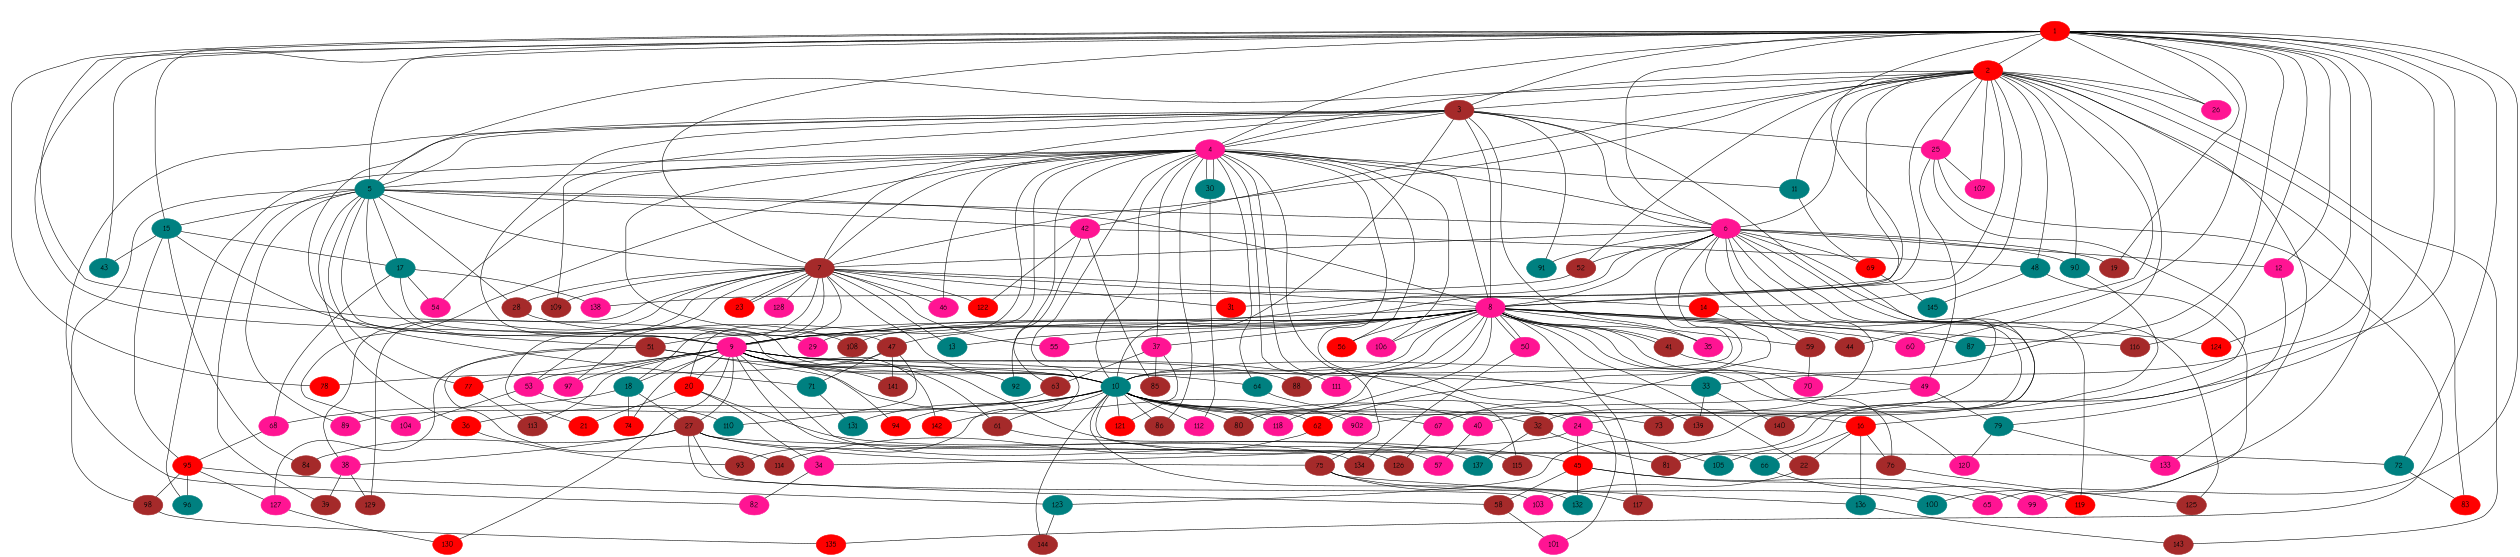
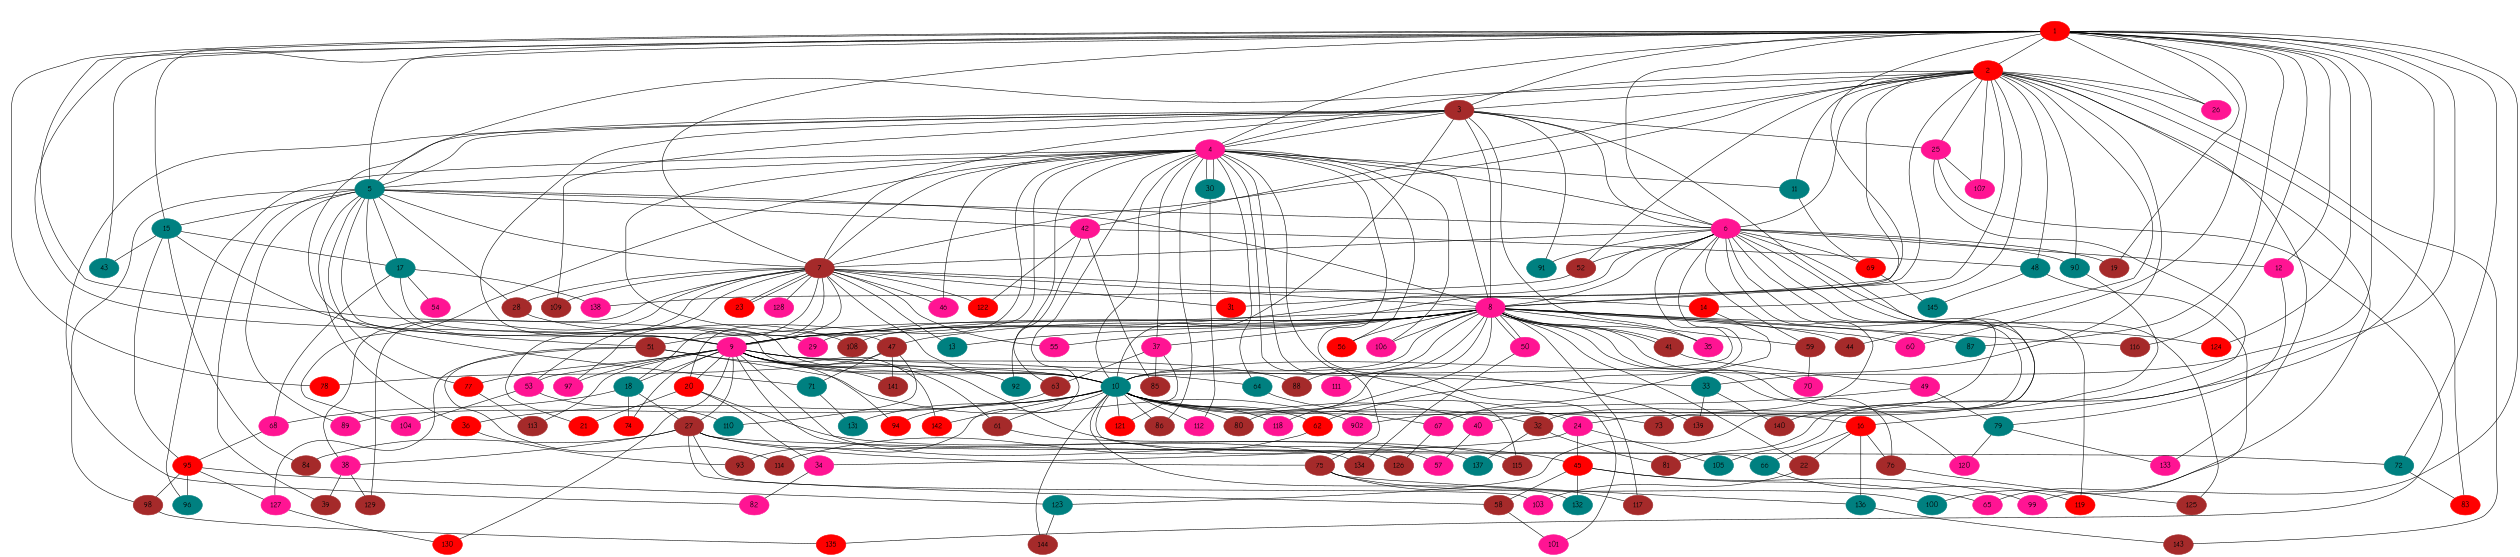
  graph {
    fontname="Comic Neue"
    node [color=deeppink fontname="Comic Neue" style=filled]
    edge [fontname="Comic Neue"]
    1 [color=red]
    2 [color=red]
    3 [color=brown]
    4
    5 [color=teal]
    6
    7 [color=brown]
    8
    9
    10 [color=teal]
    12
    15 [color=teal]
    16 [color=red]
    19 [color=brown]
    26
    33 [color=teal]
    43 [color=teal]
    60
    72 [color=teal]
    78 [color=red]
    87 [color=teal]
    99
    105 [color=teal]
    116 [color=brown]
    124 [color=red]
    11 [color=teal]
    14 [color=red]
    25
    31 [color=red]
    42
    44 [color=brown]
    48 [color=teal]
    52 [color=brown]
    83 [color=red]
    90 [color=teal]
    100 [color=teal]
    107
    133
    143 [color=brown]
    35
    71 [color=teal]
    73 [color=brown]
    82
    91 [color=teal]
    109 [color=brown]
    20 [color=red]
    30 [color=teal]
    37
    46
    47 [color=brown]
    54
    56 [color=red]
    63 [color=brown]
    64 [color=teal]
    75 [color=brown]
    86 [color=brown]
    93 [color=brown]
    96 [color=teal]
    101
    104
    106
    115 [color=brown]
    139 [color=brown]
    17 [color=teal]
    28 [color=brown]
    36 [color=red]
    39 [color=brown]
    77 [color=red]
    89
    98 [color=brown]
    24
    32 [color=brown]
    40
    59 [color=brown]
    62 [color=red]
    69 [color=red]
    119 [color=red]
    123 [color=teal]
    125 [color=brown]
    13 [color=teal]
    18 [color=teal]
    21 [color=red]
    23 [color=red]
    38
    53
    55
    97
    122 [color=red]
    128
    129 [color=brown]
    22 [color=brown]
    29
    41 [color=brown]
    50
    51 [color=brown]
    70
    76 [color=brown]
    80 [color=brown]
    88 [color=brown]
    108 [color=brown]
    111
    117 [color=brown]
    118
    120
    27 [color=brown]
    45 [color=red]
    57
    61 [color=brown]
    74 [color=red]
    92 [color=teal]
    94 [color=red]
    113 [color=brown]
    126 [color=brown]
    130 [color=red]
    142 [color=red]
    66 [color=teal]
    112
    121 [color=red]
    131 [color=teal]
    132 [color=teal]
    144 [color=brown]
    79 [color=teal]
    84 [color=brown]
    95 [color=red]
    136 [color=teal]
    140 [color=brown]
    67
    49
    81 [color=brown]
    135 [color=red]
    85 [color=brown]
    65
    145 [color=teal]
    138
    34
    137 [color=teal]
    110 [color=teal]
    141 [color=brown]
    68
    114 [color=brown]
    103
    134 [color=brown]
    n143 [label=902]
    127
    58 [color=brown]
    1 -- 2
    1 -- 3
    1 -- 4
    1 -- 5
    1 -- 6
    1 -- 7
    1 -- 8
    1 -- 9
    1 -- 10
    1 -- 12
    1 -- 15
    1 -- 16
    1 -- 19
    1 -- 26
    1 -- 33
    1 -- 43
    1 -- 60
    1 -- 72
    1 -- 78
    1 -- 87
    1 -- 99
    1 -- 105
    1 -- 116
    1 -- 124
    2 -- 3
    2 -- 4
    2 -- 5
    2 -- 6
    2 -- 7
    2 -- 8
    2 -- 9
    2 -- 10
    2 -- 26
    2 -- 11
    2 -- 14
    2 -- 25
    2 -- 31
    2 -- 42
    2 -- 44
    2 -- 48
    2 -- 52
    2 -- 83
    2 -- 90
    2 -- 100
    2 -- 107
    2 -- 133
    2 -- 143
    3 -- 4
    3 -- 5
    3 -- 6
    3 -- 7
    3 -- 8
    3 -- 9
    3 -- 10
    3 -- 25
    3 -- 35
    3 -- 71
    3 -- 73
    3 -- 82
    3 -- 91
    3 -- 109
    4 -- 5
    4 -- 6
    4 -- 7
    4 -- 8
    4 -- 9
    4 -- 10
    4 -- 11
    4 -- 20
    4 -- 30
    4 -- 30
    4 -- 37
    4 -- 46
    4 -- 47
-   4 -- 54
    4 -- 56
    4 -- 63
    4 -- 64
    4 -- 75
    4 -- 86
    4 -- 93
    4 -- 96
    4 -- 101
    4 -- 104
    4 -- 106
    4 -- 115
    4 -- 139
    5 -- 6
    5 -- 7
    5 -- 8
    5 -- 9
    5 -- 10
    5 -- 15
    5 -- 42
    5 -- 17
    5 -- 28
    5 -- 36
    5 -- 39
    5 -- 77
    5 -- 89
    5 -- 98
    6 -- 7
    6 -- 8
    6 -- 9
    6 -- 10
    6 -- 12
    6 -- 19
    6 -- 52
    6 -- 90
    6 -- 91
    6 -- 24
    6 -- 32
    6 -- 40
    6 -- 59
    6 -- 62
    6 -- 69
    6 -- 119
    6 -- 123
    6 -- 125
    7 -- 8
    7 -- 9
    7 -- 10
    7 -- 14
    7 -- 31
    7 -- 109
    7 -- 46
    7 -- 28
    7 -- 13
    7 -- 18
    7 -- 21
    7 -- 23
    7 -- 23
    7 -- 38
    7 -- 53
    7 -- 55
    7 -- 97
    7 -- 122
    7 -- 128
    7 -- 129
    8 -- 9
    8 -- 10
    8 -- 60
    8 -- 87
    8 -- 116
    8 -- 124
    8 -- 44
    8 -- 35
    8 -- 37
    8 -- 47
    8 -- 56
    8 -- 106
    8 -- 59
    8 -- 13
    8 -- 55
    8 -- 22
    8 -- 29
    8 -- 41
    8 -- 41
    8 -- 50
    8 -- 50
    8 -- 51
    8 -- 70
    8 -- 76
    8 -- 80
    8 -- 88
    8 -- 108
    8 -- 111
    8 -- 117
    8 -- 118
    8 -- 120
    9 -- 10
    9 -- 33
    9 -- 20
    9 -- 64
    9 -- 77
    9 -- 18
    9 -- 53
    9 -- 97
    9 -- 88
-   9 -- 111
    9 -- 27
    9 -- 45
    9 -- 57
    9 -- 61
    9 -- 74
    9 -- 92
    9 -- 94
    9 -- 113
    9 -- 126
    9 -- 130
    9 -- 142
    10 -- 16
    10 -- 73
    10 -- 86
    10 -- 36
    10 -- 24
    10 -- 32
    10 -- 40
    10 -- 62
    10 -- 80
    10 -- 118
    10 -- 61
    10 -- 94
    10 -- 142
    10 -- 66
    10 -- 112
    10 -- 121
    10 -- 131
    10 -- 132
    10 -- 144
    12 -- 79
    15 -- 43
    15 -- 17
    15 -- 51
    15 -- 84
    15 -- 95
    16 -- 22
    16 -- 76
    16 -- 66
    16 -- 136
    33 -- 139
    33 -- 140
    72 -- 83
    11 -- 69
    14 -- 67
    25 -- 107
-   25 -- 49
    25 -- 81
    25 -- 135
    42 -- 48
    42 -- 122
    42 -- 92
    42 -- 85
    48 -- 65
    48 -- 145
    52 -- 138
    90 -- 140
    71 -- 131
    20 -- 21
    20 -- 34
    20 -- 137
    30 -- 112
    37 -- 63
    37 -- 121
    37 -- 85
    47 -- 78
    47 -- 71
    47 -- 110
    47 -- 141
    63 -- 89
    64 -- 67
    75 -- 100
    75 -- 117
    75 -- 136
    17 -- 54
    17 -- 29
    17 -- 138
    17 -- 68
    28 -- 108
    36 -- 93
    77 -- 113
    98 -- 135
    24 -- 105
    24 -- 45
    24 -- 34
    32 -- 81
    32 -- 137
    40 -- 57
    59 -- 70
    62 -- 114
    69 -- 145
    123 -- 144
    18 -- 27
    18 -- 74
    18 -- 68
    38 -- 39
    38 -- 129
    53 -- 104
    53 -- 110
    22 -- 103
    41 -- 49
    50 -- 134
    51 -- 141
    51 -- 114
    51 -- n143
    51 -- 127
    76 -- 125
    27 -- 72
    27 -- 75
    27 -- 38
    27 -- 84
    27 -- 103
    27 -- 134
    27 -- 58
    45 -- 99
    45 -- 132
    45 -- 65
    45 -- 58
    61 -- 115
    66 -- 119
    79 -- 133
    79 -- 120
    95 -- 96
    95 -- 98
    95 -- 123
    95 -- 127
    136 -- 143
    67 -- 126
    49 -- 79
    49 -- n143
    34 -- 82
    68 -- 95
    127 -- 130
    58 -- 101
  }
